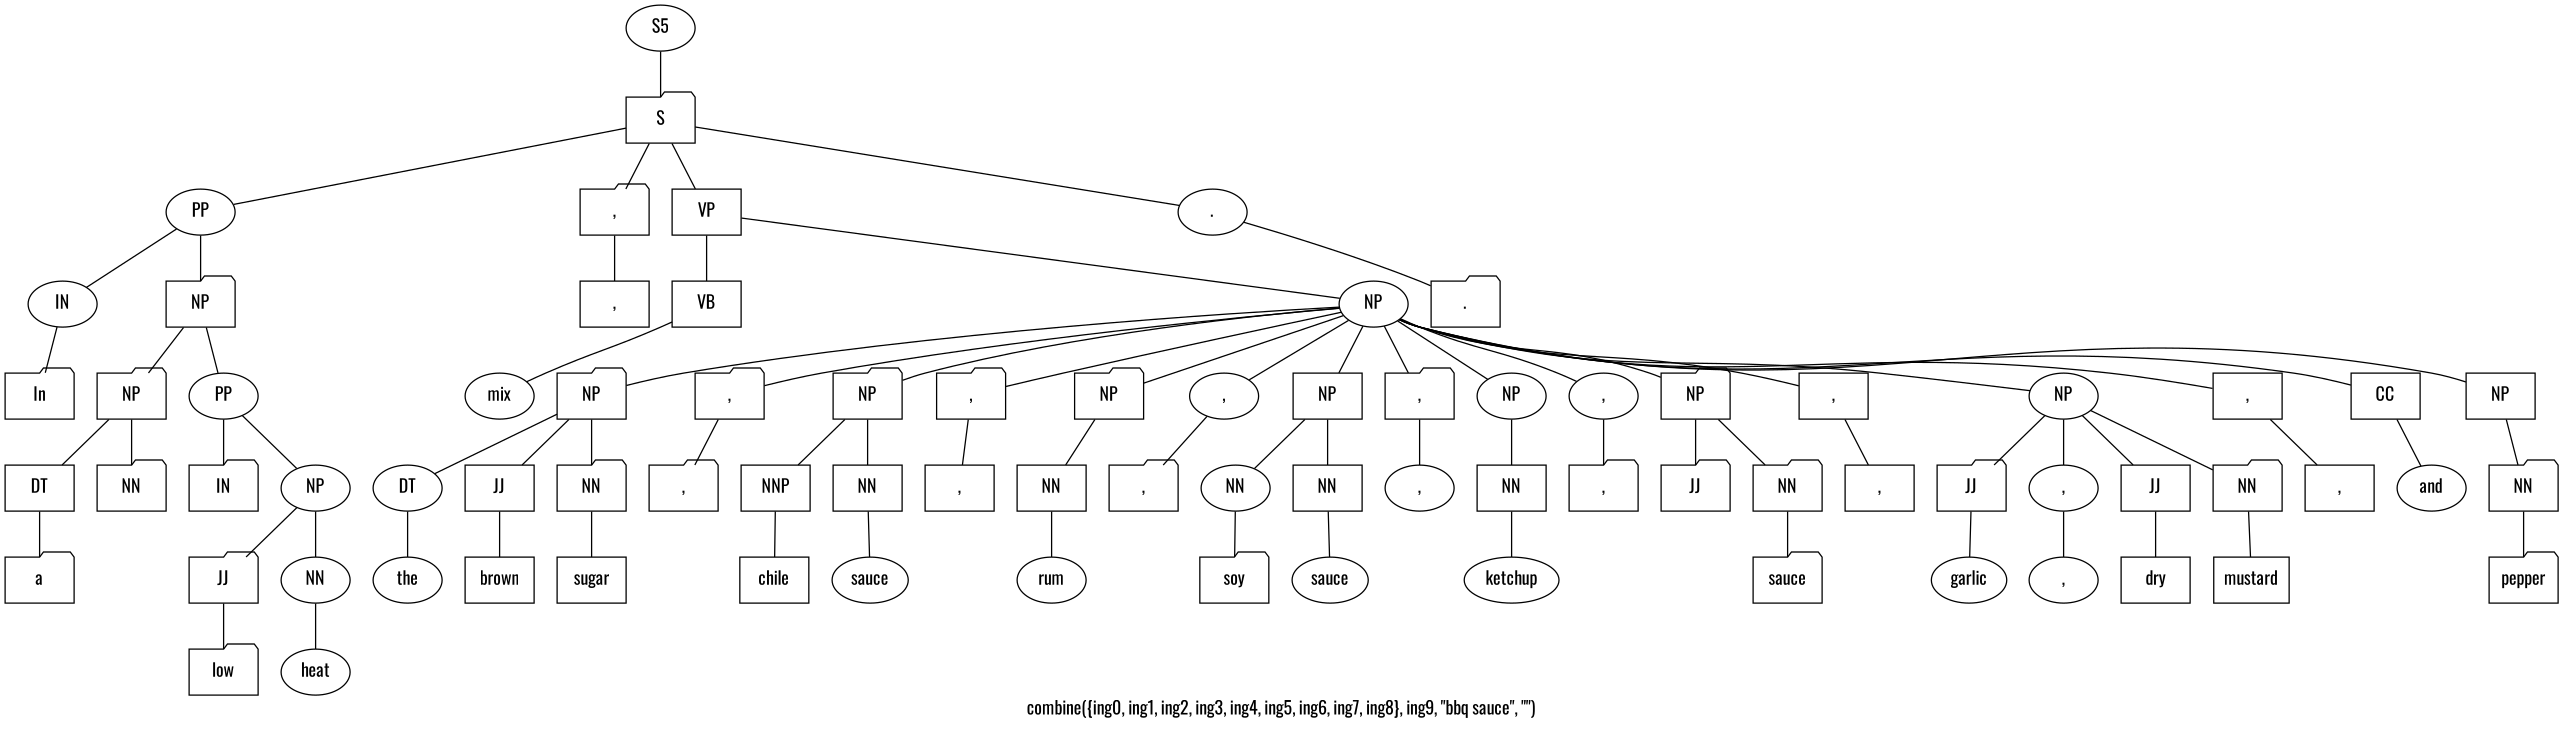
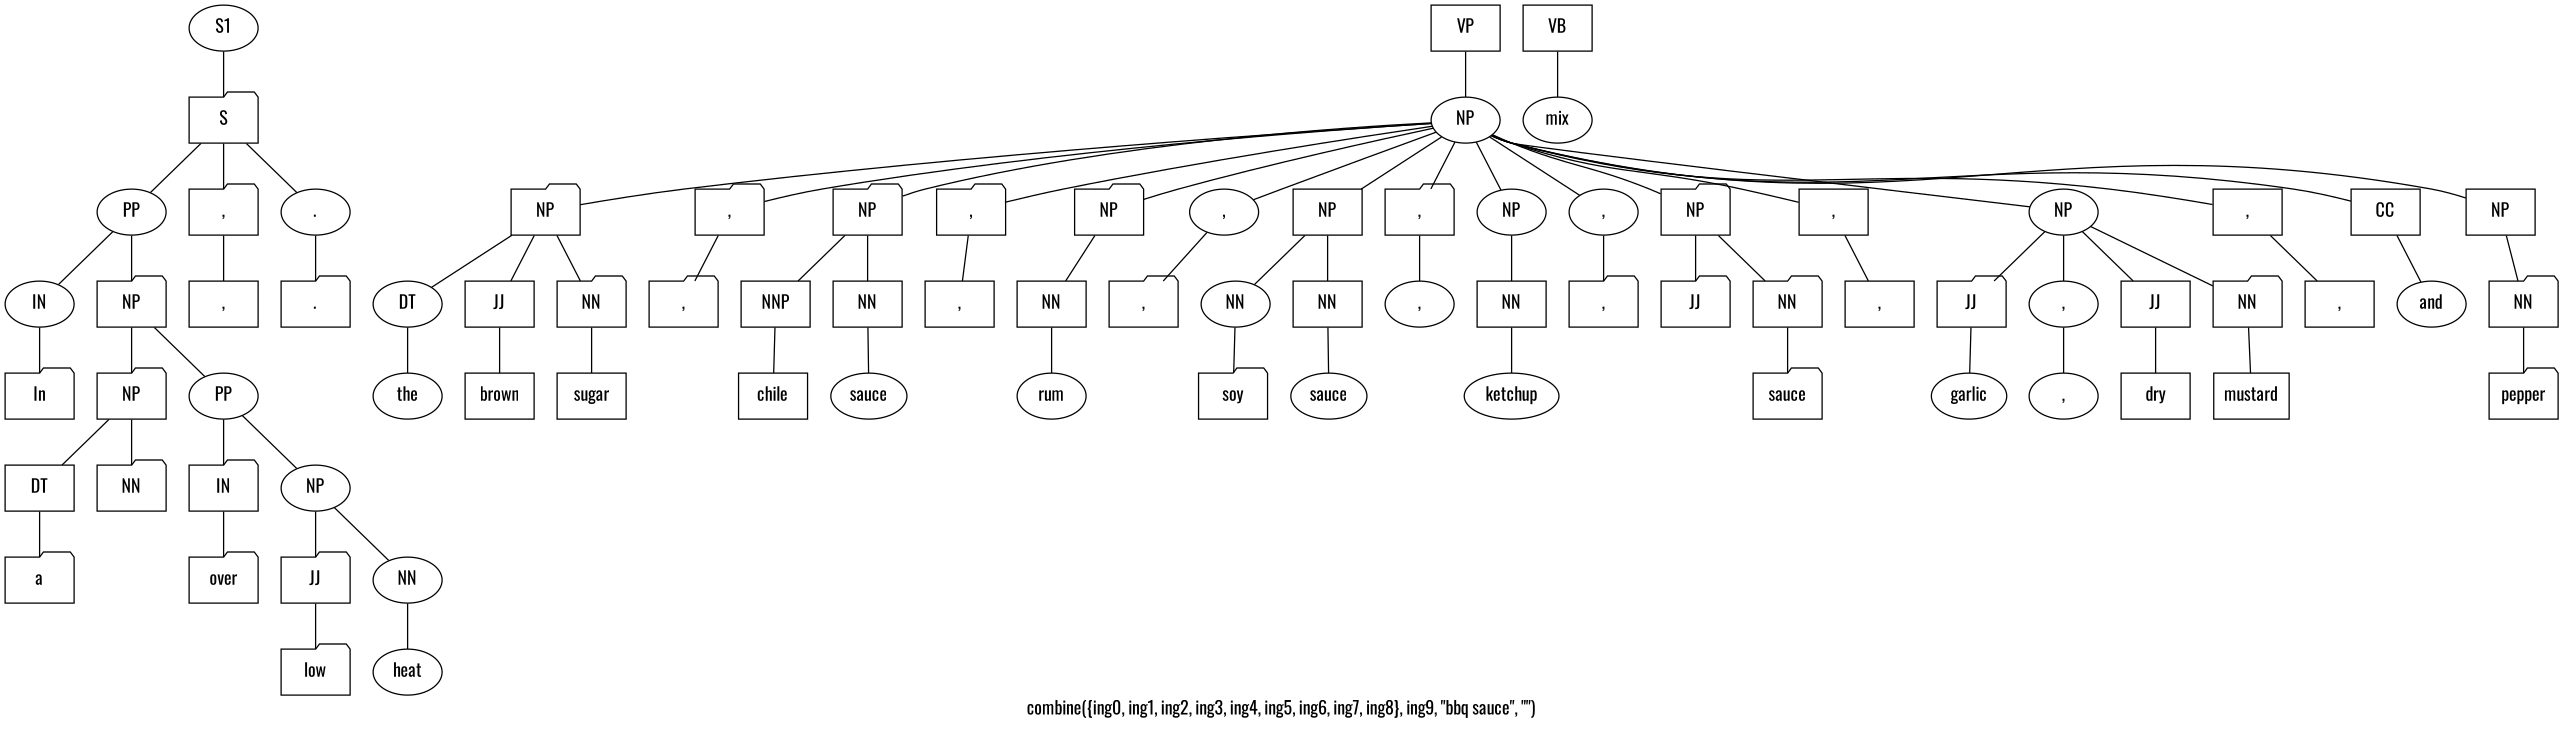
  graph {
    fontname=Oswald
    label="combine({ing0, ing1, ing2, ing3, ing4, ing5, ing6, ing7, ing8}, ing9, \"bbq sauce\", \"\")"
    node [fontname=Oswald shape=folder]
    edge [fontname=Oswald]
-   n1 [label=S5 shape=ellipse]
+   n1 [label=S1 shape=ellipse]
    n2 [label=S]
    n3 [label=PP shape=ellipse]
    n4 [label=","]
    n5 [label=VP shape=box]
    n6 [label="." shape=ellipse]
    n7 [label=IN shape=ellipse]
    n8 [label=NP]
    n9 [label="," shape=box]
    n10 [label=VB shape=box]
    n11 [label=NP shape=ellipse]
    n12 [label="."]
    n13 [label=In]
    n14 [label=NP]
    n15 [label=PP shape=ellipse]
    n16 [label=DT shape=box]
    n17 [label=NN]
    n18 [label=IN]
    n19 [label=NP shape=ellipse]
    n20 [label=a]
+   n21 [label=over]
    n22 [label=JJ]
    n23 [label=NN shape=ellipse]
    n24 [label=low]
    n25 [label=heat shape=ellipse]
    n26 [label=mix shape=ellipse]
    n27 [label=NP]
    n28 [label=","]
    n29 [label=NP]
    n30 [label=","]
    n31 [label=NP]
    n32 [label="," shape=ellipse]
    n33 [label=NP shape=box]
    n34 [label=","]
    n35 [label=NP shape=ellipse]
    n36 [label="," shape=ellipse]
    n37 [label=NP]
    n38 [label="," shape=box]
    n39 [label=NP shape=ellipse]
    n40 [label="," shape=box]
    n41 [label=CC shape=box]
    n42 [label=NP shape=box]
    n43 [label=DT shape=ellipse]
    n44 [label=JJ shape=box]
    n45 [label=NN]
    n46 [label=","]
    n47 [label=NNP shape=box]
    n48 [label=NN shape=box]
    n49 [label="," shape=box]
    n50 [label=NN shape=box]
    n51 [label=","]
    n52 [label=NN shape=ellipse]
    n53 [label=NN shape=box]
    n54 [label="," shape=ellipse]
    n55 [label=NN shape=box]
    n56 [label=","]
    n57 [label=JJ]
    n58 [label=NN]
    n59 [label="," shape=box]
    n60 [label=JJ]
    n61 [label="," shape=ellipse]
    n62 [label=JJ shape=box]
    n63 [label=NN]
    n64 [label="," shape=box]
    n65 [label=and shape=ellipse]
    n66 [label=NN]
    n67 [label=the shape=ellipse]
    n68 [label=brown shape=box]
    n69 [label=sugar shape=box]
    n70 [label=chile shape=box]
    n71 [label=sauce shape=ellipse]
    n72 [label=rum shape=ellipse]
    n73 [label=soy]
    n74 [label=sauce shape=ellipse]
    n75 [label=ketchup shape=ellipse]
    n76 [label=sauce]
    n77 [label=garlic shape=ellipse]
    n78 [label="," shape=ellipse]
    n79 [label=dry shape=box]
    n80 [label=mustard shape=box]
    n81 [label=pepper]
    n1 -- n2
    n2 -- n3
    n2 -- n4
-   n2 -- n5
    n2 -- n6
    n3 -- n7
    n3 -- n8
    n4 -- n9
-   n5 -- n10
    n5 -- n11
    n6 -- n12
    n7 -- n13
    n8 -- n14
    n8 -- n15
    n10 -- n26
    n11 -- n27
    n11 -- n28
    n11 -- n29
    n11 -- n30
    n11 -- n31
    n11 -- n32
    n11 -- n33
    n11 -- n34
    n11 -- n35
    n11 -- n36
    n11 -- n37
    n11 -- n38
    n11 -- n39
    n11 -- n40
    n11 -- n41
    n11 -- n42
    n14 -- n16
    n14 -- n17
    n15 -- n18
    n15 -- n19
    n16 -- n20
+   n18 -- n21
    n19 -- n22
    n19 -- n23
    n22 -- n24
    n23 -- n25
    n27 -- n43
    n27 -- n44
    n27 -- n45
    n28 -- n46
    n29 -- n47
    n29 -- n48
    n30 -- n49
    n31 -- n50
    n32 -- n51
    n33 -- n52
    n33 -- n53
    n34 -- n54
    n35 -- n55
    n36 -- n56
    n37 -- n57
    n37 -- n58
    n38 -- n59
    n39 -- n60
    n39 -- n61
    n39 -- n62
    n39 -- n63
    n40 -- n64
    n41 -- n65
    n42 -- n66
    n43 -- n67
    n44 -- n68
    n45 -- n69
    n47 -- n70
    n48 -- n71
    n50 -- n72
    n52 -- n73
    n53 -- n74
    n55 -- n75
    n58 -- n76
    n60 -- n77
    n61 -- n78
    n62 -- n79
    n63 -- n80
    n66 -- n81
  }
